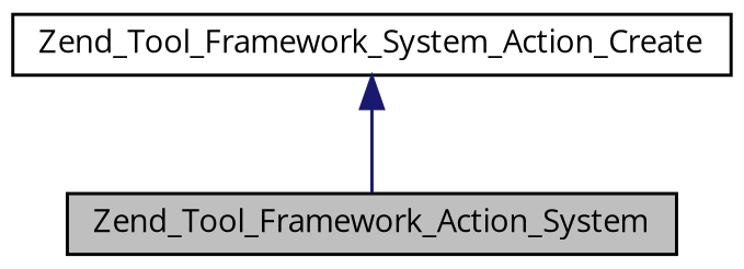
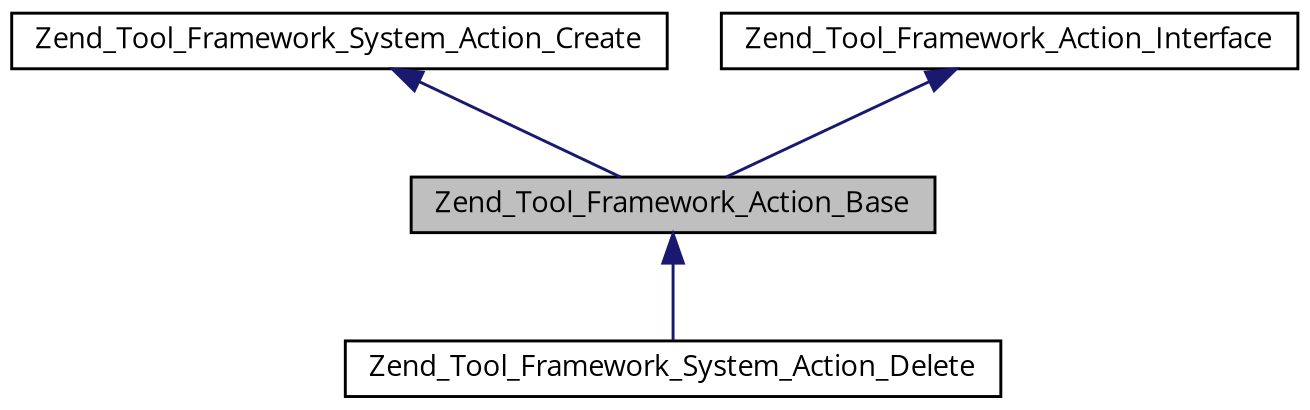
  digraph {
    fontname="Open Sans"
    node [color=black fillcolor=white fontname="Open Sans" fontsize=10 shape=record style=filled]
    edge [color=midnightblue dir=back fontname="Open Sans" fontsize=10 labelfontname=Helvetica labelfontsize=10 style=solid]
-   n1 [fillcolor=grey75 fontcolor=black height=0.2 label=Zend_Tool_Framework_Action_System width=0.4]
+   n1 [fillcolor=grey75 fontcolor=black height=0.2 label=Zend_Tool_Framework_Action_Base width=0.4]
+   n2 [height=0.2 label=Zend_Tool_Framework_System_Action_Delete width=0.4]
    n3 [height=0.2 label=Zend_Tool_Framework_System_Action_Create width=0.4]
+   n4 [height=0.2 label=Zend_Tool_Framework_Action_Interface width=0.4]
+   n1 -> n2
    n3 -> n1
+   n4 -> n1
  }
